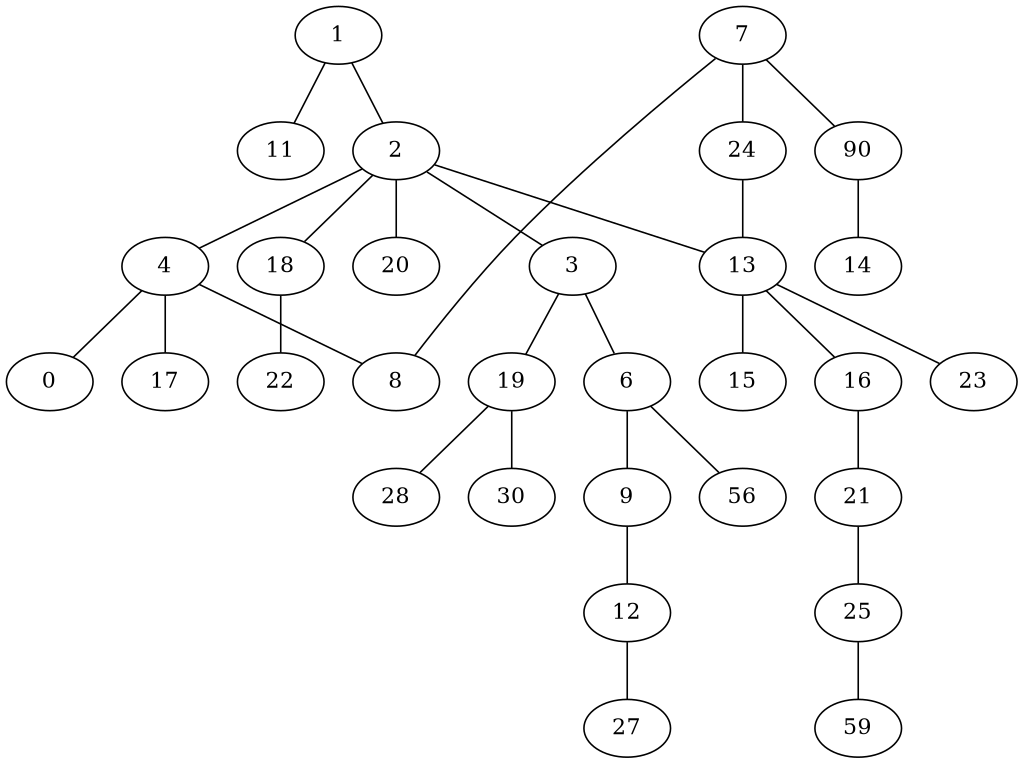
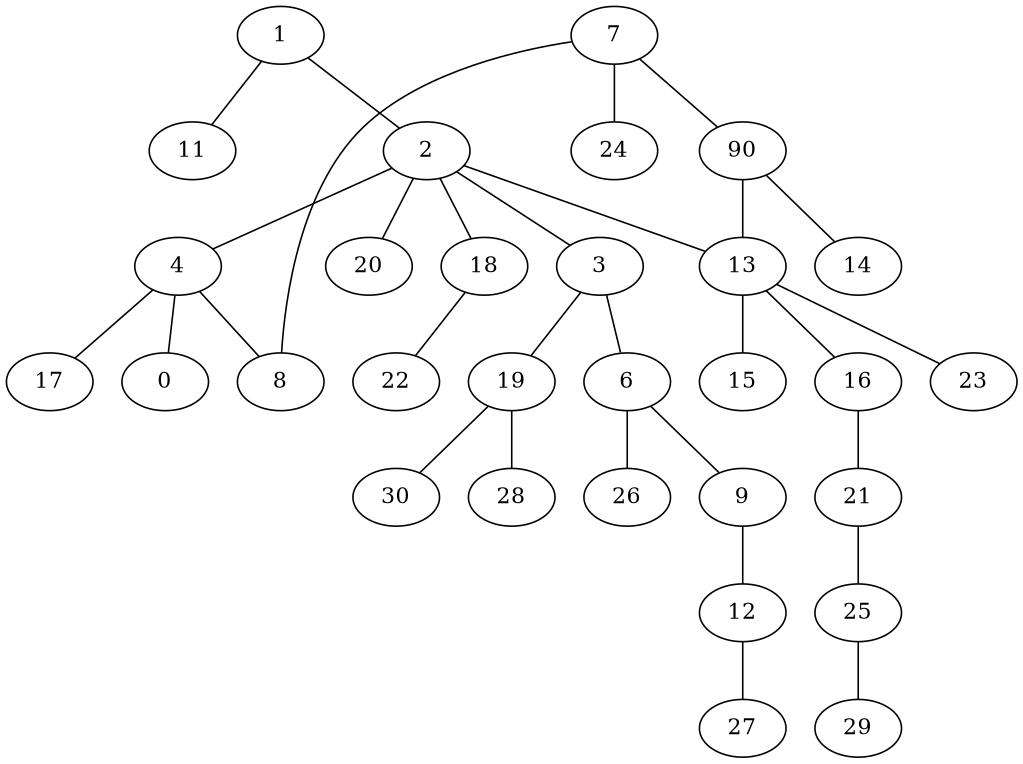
  graph {
    1
    2
    11
    3
    4
    13
    18
    20
    6
    19
    n11 [label=0]
    8
    17
    15
    16
    23
    22
    9
-   26 [label=56]
+   26
    7
    n21 [label=90]
    24
    28
    30
    21
    12
    14
    27
    25
-   29 [label=59]
+   29
    1 -- 2
    1 -- 11
    2 -- 3
    2 -- 4
    2 -- 13
    2 -- 18
    2 -- 20
    3 -- 6
    3 -- 19
    4 -- n11
    4 -- 8
    4 -- 17
    13 -- 15
    13 -- 16
    13 -- 23
    18 -- 22
    6 -- 9
    6 -- 26
    19 -- 28
    19 -- 30
    16 -- 21
    9 -- 12
    7 -- 8
    7 -- n21
    7 -- 24
-   24 -- 13
+   n21 -- 13
    n21 -- 14
    21 -- 25
    12 -- 27
    25 -- 29
  }
